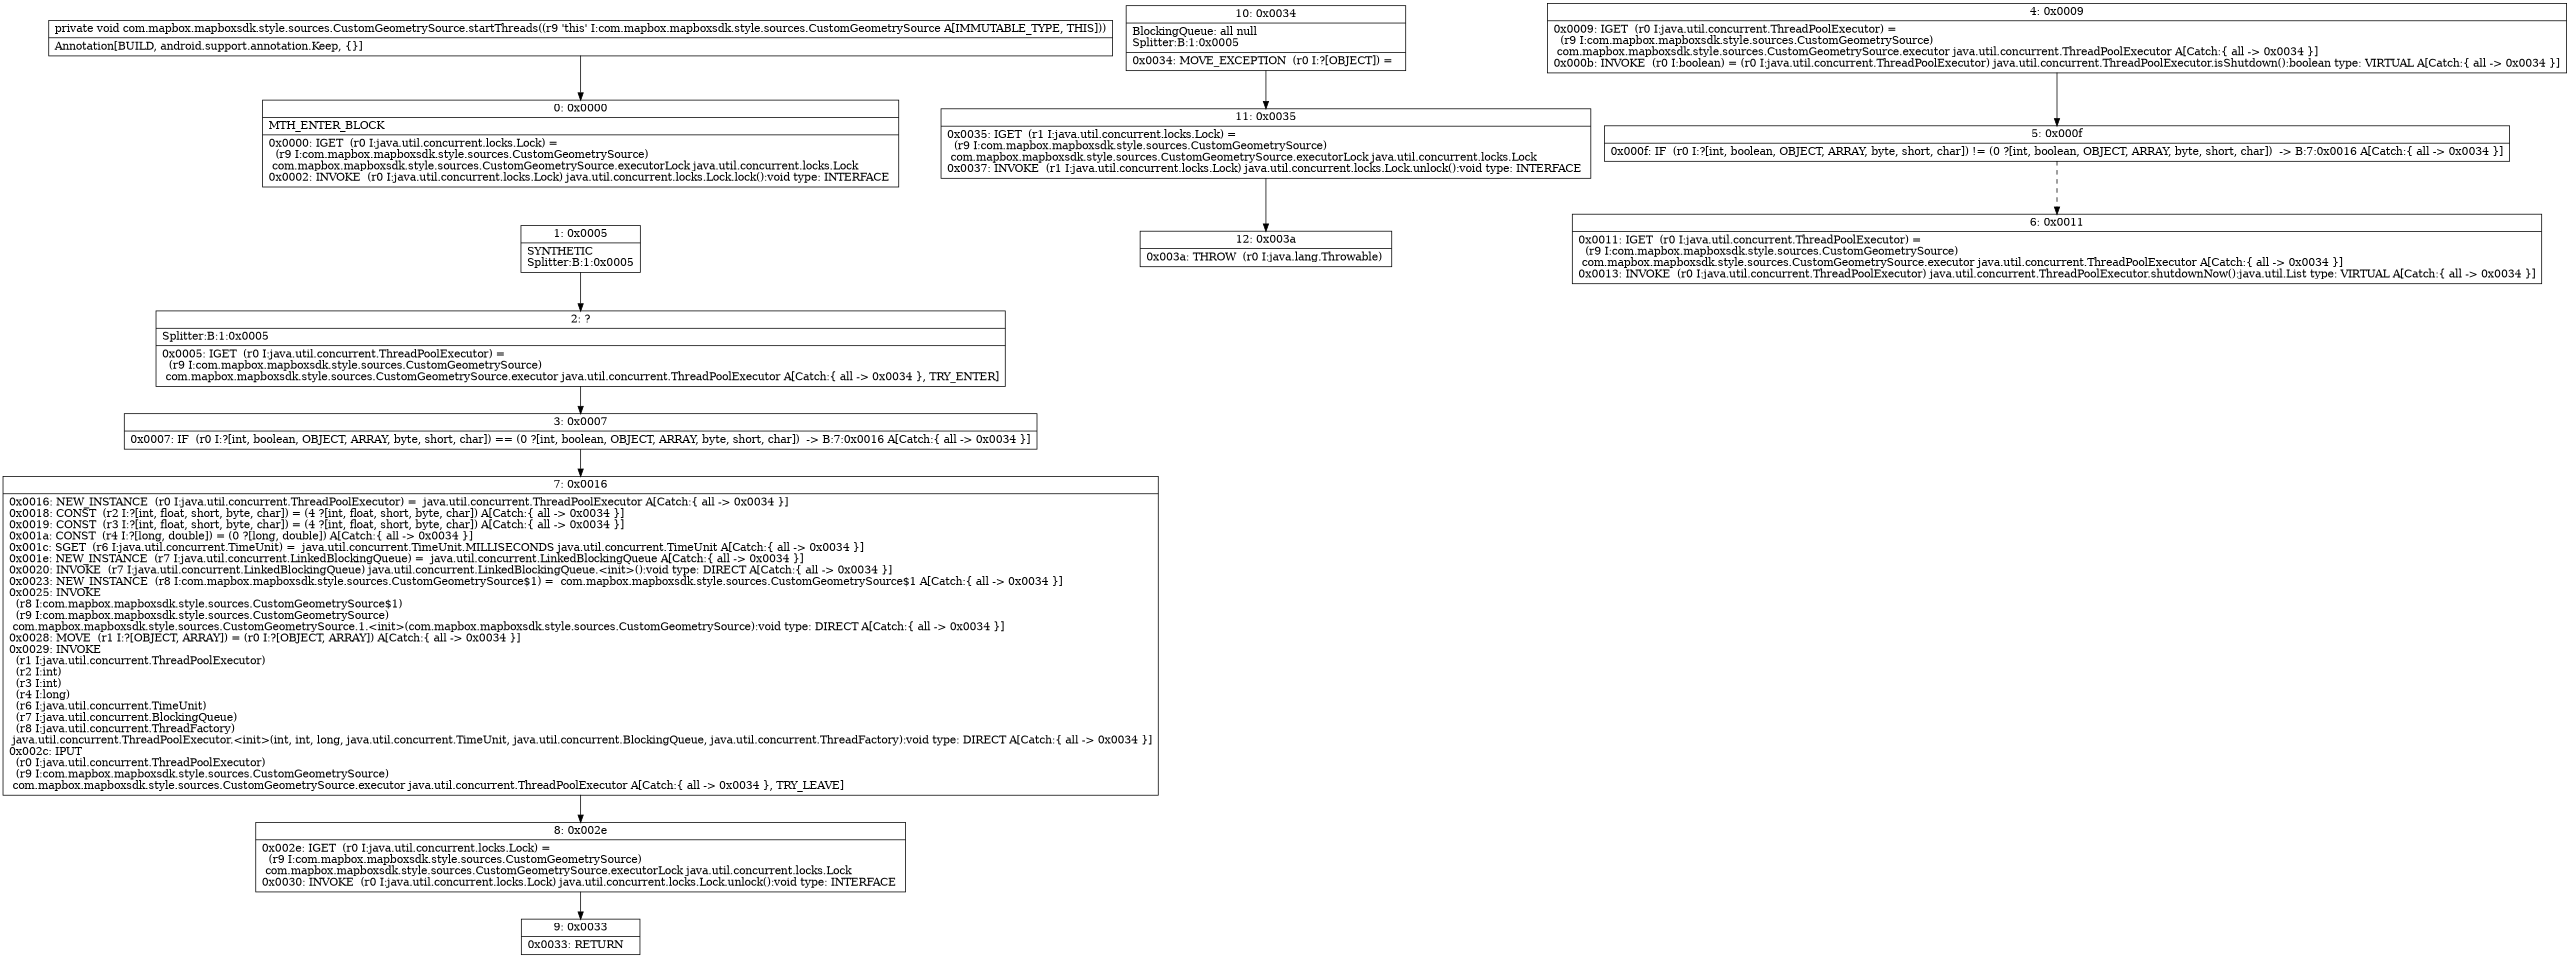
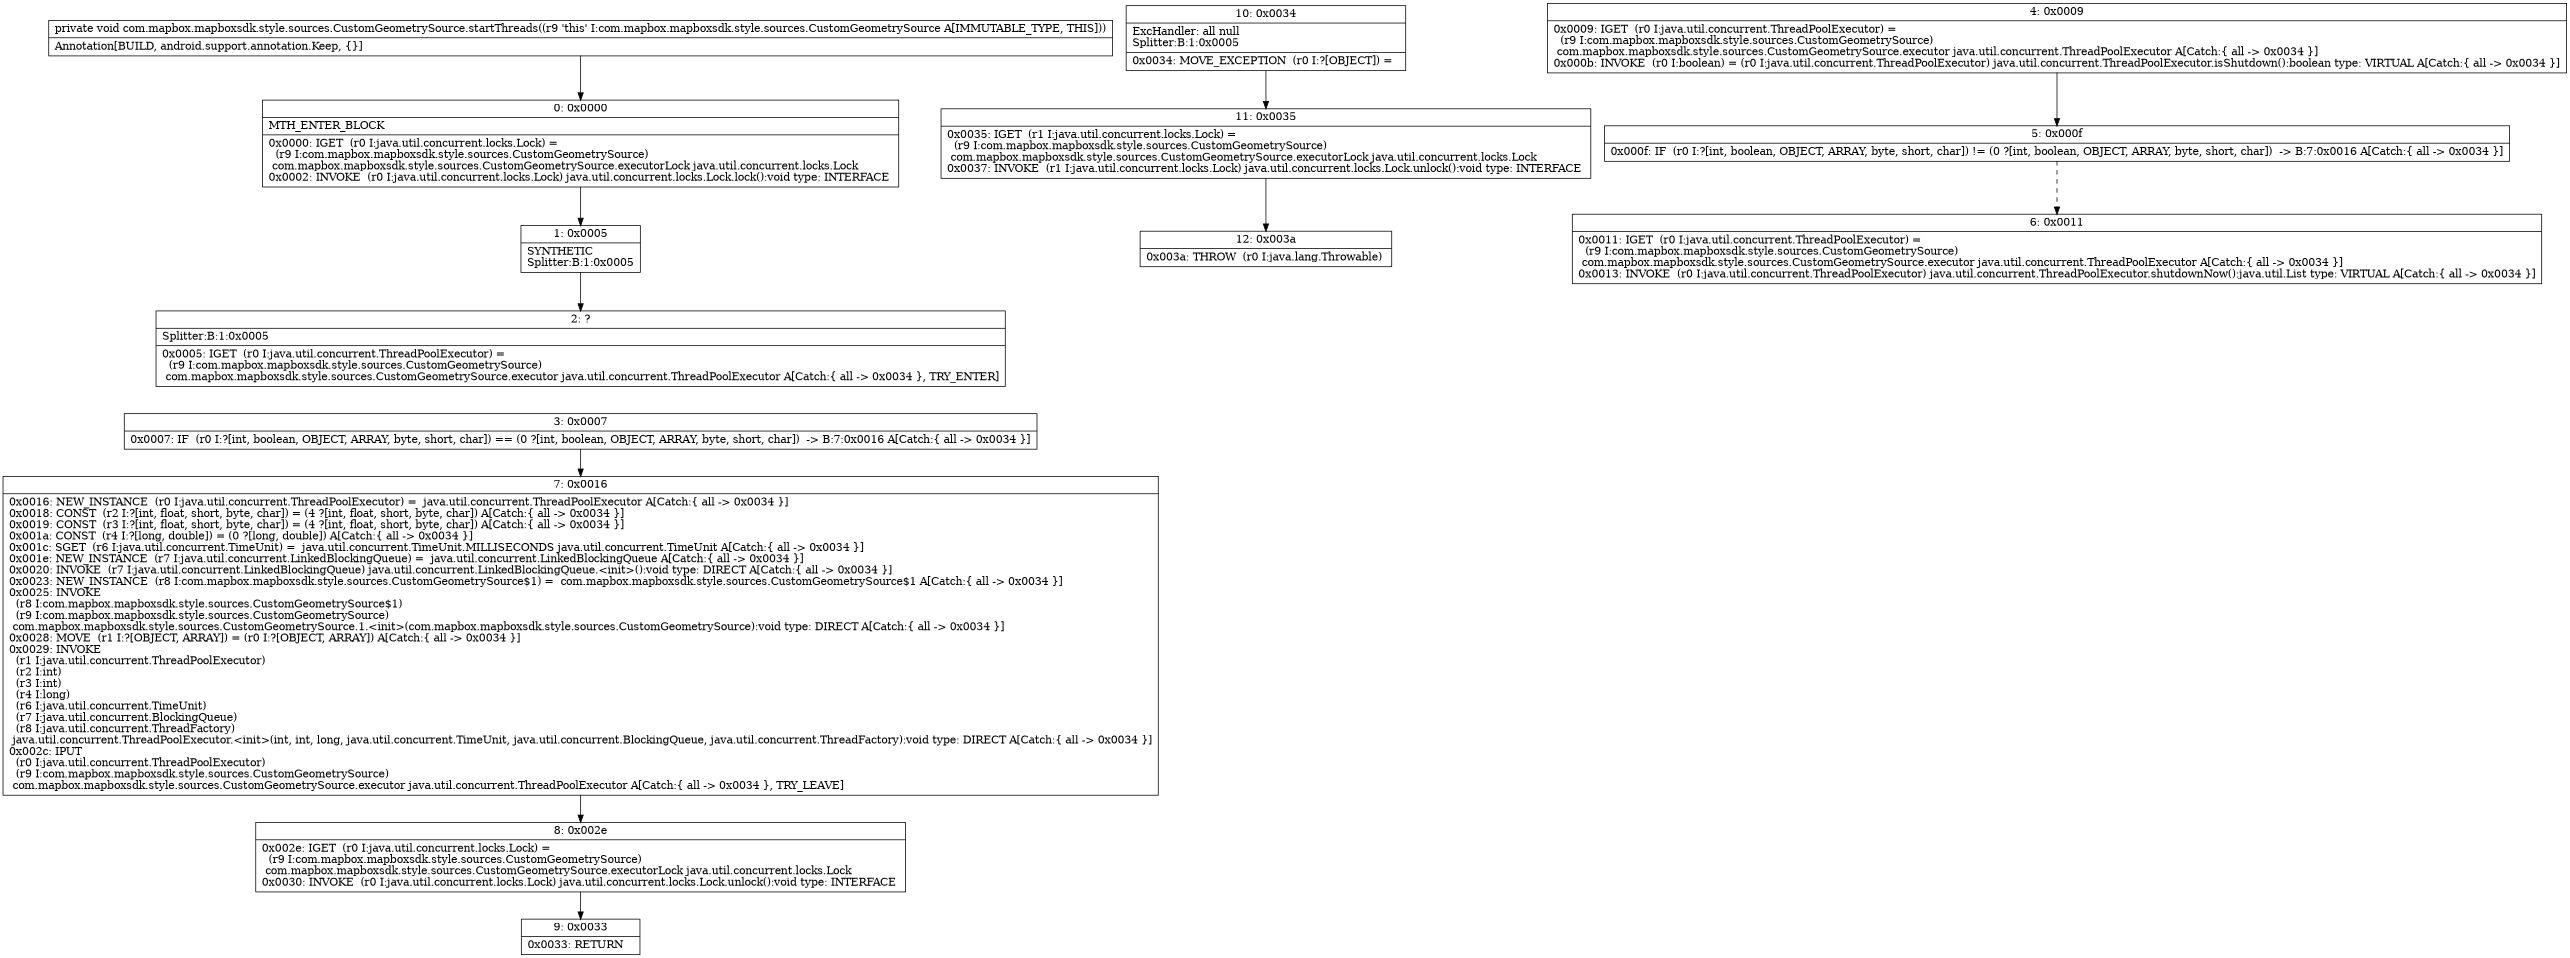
  digraph {
    node [shape=record]
    n1 [label="{0\:\ 0x0000|MTH_ENTER_BLOCK\l|0x0000: IGET  (r0 I:java.util.concurrent.locks.Lock) = \l  (r9 I:com.mapbox.mapboxsdk.style.sources.CustomGeometrySource)\l com.mapbox.mapboxsdk.style.sources.CustomGeometrySource.executorLock java.util.concurrent.locks.Lock \l0x0002: INVOKE  (r0 I:java.util.concurrent.locks.Lock) java.util.concurrent.locks.Lock.lock():void type: INTERFACE \l}"]
    n2 [label="{1\:\ 0x0005|SYNTHETIC\lSplitter:B:1:0x0005\l}"]
    n3 [label="{2\:\ ?|Splitter:B:1:0x0005\l|0x0005: IGET  (r0 I:java.util.concurrent.ThreadPoolExecutor) = \l  (r9 I:com.mapbox.mapboxsdk.style.sources.CustomGeometrySource)\l com.mapbox.mapboxsdk.style.sources.CustomGeometrySource.executor java.util.concurrent.ThreadPoolExecutor A[Catch:\{ all \-\> 0x0034 \}, TRY_ENTER]\l}"]
    n4 [label="{3\:\ 0x0007|0x0007: IF  (r0 I:?[int, boolean, OBJECT, ARRAY, byte, short, char]) == (0 ?[int, boolean, OBJECT, ARRAY, byte, short, char])  \-\> B:7:0x0016 A[Catch:\{ all \-\> 0x0034 \}]\l}"]
-   n5 [label="{10\:\ 0x0034|BlockingQueue: all null\lSplitter:B:1:0x0005\l|0x0034: MOVE_EXCEPTION  (r0 I:?[OBJECT]) =  \l}"]
+   n5 [label="{10\:\ 0x0034|ExcHandler: all null\lSplitter:B:1:0x0005\l|0x0034: MOVE_EXCEPTION  (r0 I:?[OBJECT]) =  \l}"]
    n6 [label="{11\:\ 0x0035|0x0035: IGET  (r1 I:java.util.concurrent.locks.Lock) = \l  (r9 I:com.mapbox.mapboxsdk.style.sources.CustomGeometrySource)\l com.mapbox.mapboxsdk.style.sources.CustomGeometrySource.executorLock java.util.concurrent.locks.Lock \l0x0037: INVOKE  (r1 I:java.util.concurrent.locks.Lock) java.util.concurrent.locks.Lock.unlock():void type: INTERFACE \l}"]
    n7 [label="{7\:\ 0x0016|0x0016: NEW_INSTANCE  (r0 I:java.util.concurrent.ThreadPoolExecutor) =  java.util.concurrent.ThreadPoolExecutor A[Catch:\{ all \-\> 0x0034 \}]\l0x0018: CONST  (r2 I:?[int, float, short, byte, char]) = (4 ?[int, float, short, byte, char]) A[Catch:\{ all \-\> 0x0034 \}]\l0x0019: CONST  (r3 I:?[int, float, short, byte, char]) = (4 ?[int, float, short, byte, char]) A[Catch:\{ all \-\> 0x0034 \}]\l0x001a: CONST  (r4 I:?[long, double]) = (0 ?[long, double]) A[Catch:\{ all \-\> 0x0034 \}]\l0x001c: SGET  (r6 I:java.util.concurrent.TimeUnit) =  java.util.concurrent.TimeUnit.MILLISECONDS java.util.concurrent.TimeUnit A[Catch:\{ all \-\> 0x0034 \}]\l0x001e: NEW_INSTANCE  (r7 I:java.util.concurrent.LinkedBlockingQueue) =  java.util.concurrent.LinkedBlockingQueue A[Catch:\{ all \-\> 0x0034 \}]\l0x0020: INVOKE  (r7 I:java.util.concurrent.LinkedBlockingQueue) java.util.concurrent.LinkedBlockingQueue.\<init\>():void type: DIRECT A[Catch:\{ all \-\> 0x0034 \}]\l0x0023: NEW_INSTANCE  (r8 I:com.mapbox.mapboxsdk.style.sources.CustomGeometrySource$1) =  com.mapbox.mapboxsdk.style.sources.CustomGeometrySource$1 A[Catch:\{ all \-\> 0x0034 \}]\l0x0025: INVOKE  \l  (r8 I:com.mapbox.mapboxsdk.style.sources.CustomGeometrySource$1)\l  (r9 I:com.mapbox.mapboxsdk.style.sources.CustomGeometrySource)\l com.mapbox.mapboxsdk.style.sources.CustomGeometrySource.1.\<init\>(com.mapbox.mapboxsdk.style.sources.CustomGeometrySource):void type: DIRECT A[Catch:\{ all \-\> 0x0034 \}]\l0x0028: MOVE  (r1 I:?[OBJECT, ARRAY]) = (r0 I:?[OBJECT, ARRAY]) A[Catch:\{ all \-\> 0x0034 \}]\l0x0029: INVOKE  \l  (r1 I:java.util.concurrent.ThreadPoolExecutor)\l  (r2 I:int)\l  (r3 I:int)\l  (r4 I:long)\l  (r6 I:java.util.concurrent.TimeUnit)\l  (r7 I:java.util.concurrent.BlockingQueue)\l  (r8 I:java.util.concurrent.ThreadFactory)\l java.util.concurrent.ThreadPoolExecutor.\<init\>(int, int, long, java.util.concurrent.TimeUnit, java.util.concurrent.BlockingQueue, java.util.concurrent.ThreadFactory):void type: DIRECT A[Catch:\{ all \-\> 0x0034 \}]\l0x002c: IPUT  \l  (r0 I:java.util.concurrent.ThreadPoolExecutor)\l  (r9 I:com.mapbox.mapboxsdk.style.sources.CustomGeometrySource)\l com.mapbox.mapboxsdk.style.sources.CustomGeometrySource.executor java.util.concurrent.ThreadPoolExecutor A[Catch:\{ all \-\> 0x0034 \}, TRY_LEAVE]\l}"]
    n8 [label="{4\:\ 0x0009|0x0009: IGET  (r0 I:java.util.concurrent.ThreadPoolExecutor) = \l  (r9 I:com.mapbox.mapboxsdk.style.sources.CustomGeometrySource)\l com.mapbox.mapboxsdk.style.sources.CustomGeometrySource.executor java.util.concurrent.ThreadPoolExecutor A[Catch:\{ all \-\> 0x0034 \}]\l0x000b: INVOKE  (r0 I:boolean) = (r0 I:java.util.concurrent.ThreadPoolExecutor) java.util.concurrent.ThreadPoolExecutor.isShutdown():boolean type: VIRTUAL A[Catch:\{ all \-\> 0x0034 \}]\l}"]
    n9 [label="{5\:\ 0x000f|0x000f: IF  (r0 I:?[int, boolean, OBJECT, ARRAY, byte, short, char]) != (0 ?[int, boolean, OBJECT, ARRAY, byte, short, char])  \-\> B:7:0x0016 A[Catch:\{ all \-\> 0x0034 \}]\l}"]
    n10 [label="{8\:\ 0x002e|0x002e: IGET  (r0 I:java.util.concurrent.locks.Lock) = \l  (r9 I:com.mapbox.mapboxsdk.style.sources.CustomGeometrySource)\l com.mapbox.mapboxsdk.style.sources.CustomGeometrySource.executorLock java.util.concurrent.locks.Lock \l0x0030: INVOKE  (r0 I:java.util.concurrent.locks.Lock) java.util.concurrent.locks.Lock.unlock():void type: INTERFACE \l}"]
    n11 [label="{6\:\ 0x0011|0x0011: IGET  (r0 I:java.util.concurrent.ThreadPoolExecutor) = \l  (r9 I:com.mapbox.mapboxsdk.style.sources.CustomGeometrySource)\l com.mapbox.mapboxsdk.style.sources.CustomGeometrySource.executor java.util.concurrent.ThreadPoolExecutor A[Catch:\{ all \-\> 0x0034 \}]\l0x0013: INVOKE  (r0 I:java.util.concurrent.ThreadPoolExecutor) java.util.concurrent.ThreadPoolExecutor.shutdownNow():java.util.List type: VIRTUAL A[Catch:\{ all \-\> 0x0034 \}]\l}"]
    n12 [label="{9\:\ 0x0033|0x0033: RETURN   \l}"]
    n13 [label="{12\:\ 0x003a|0x003a: THROW  (r0 I:java.lang.Throwable) \l}"]
    n14 [label="{private void com.mapbox.mapboxsdk.style.sources.CustomGeometrySource.startThreads((r9 'this' I:com.mapbox.mapboxsdk.style.sources.CustomGeometrySource A[IMMUTABLE_TYPE, THIS]))  | Annotation[BUILD, android.support.annotation.Keep, \{\}]\l}"]
+   n1 -> n2
    n2 -> n3
-   n3 -> n4
    n4 -> n7
    n5 -> n6
    n6 -> n13
    n7 -> n10
    n8 -> n9
    n9 -> n11 [style=dashed]
    n10 -> n12
    n14 -> n1
  }
